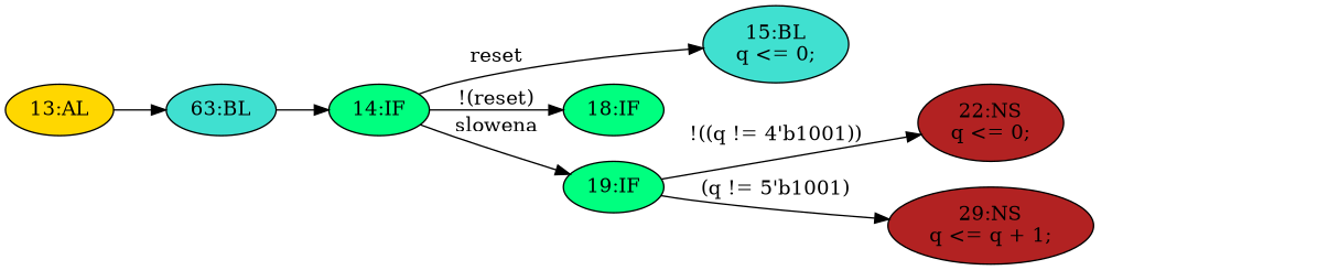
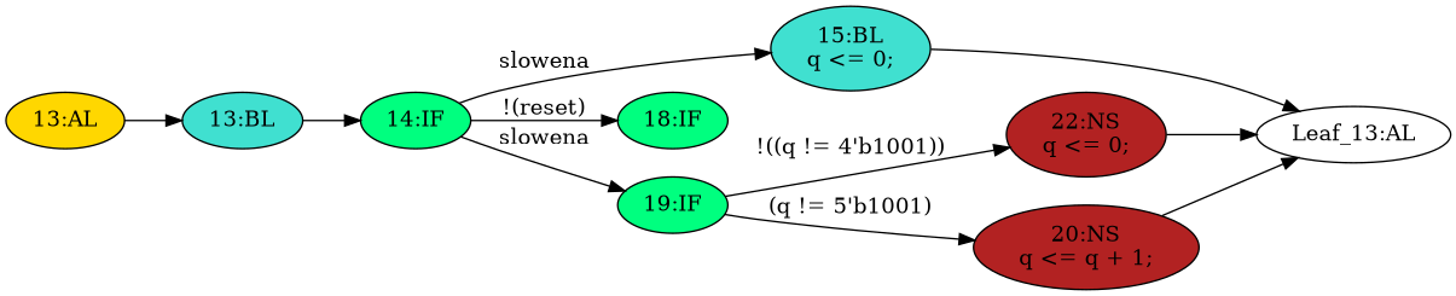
  strict digraph {
    rankdir=LR
    node [fillcolor=springgreen statements="[]" style=filled typ=IfStatement]
    edge [cond="[]" lineno=None]
    n1 [ast="<pyverilog.vparser.ast.Always object at 0x7f2a93aa1390>" clk_sens=True fillcolor=gold label="13:AL" sens="['clk']" typ=Always use_var="['reset', 'q', 'slowena']"]
-   n2 [ast="<pyverilog.vparser.ast.Block object at 0x7f2a93aa1550>" fillcolor=turquoise label="63:BL" typ=Block]
+   n2 [ast="<pyverilog.vparser.ast.Block object at 0x7f2a93aa1550>" fillcolor=turquoise label="13:BL" typ=Block]
    n3 [ast="<pyverilog.vparser.ast.IfStatement object at 0x7f2a93aa1590>" label="14:IF"]
    n4 [ast="<pyverilog.vparser.ast.Block object at 0x7f2a93aa1b10>" fillcolor=turquoise label="15:BL\nq <= 0;" statements="[<pyverilog.vparser.ast.NonblockingSubstitution object at 0x7f2a93aa1b50>]" typ=Block]
    n5 [ast="<pyverilog.vparser.ast.IfStatement object at 0x7f2a93aa1610>" label="18:IF"]
    n6 [ast="<pyverilog.vparser.ast.IfStatement object at 0x7f2a93aa1690>" label="19:IF"]
+   n7 [def_var="['q']" label="Leaf_13:AL" fillcolor="" statements="" style="" typ=""]
    n8 [ast="<pyverilog.vparser.ast.NonblockingSubstitution object at 0x7f2a93aa16d0>" fillcolor=firebrick label="22:NS\nq <= 0;" statements="[<pyverilog.vparser.ast.NonblockingSubstitution object at 0x7f2a93aa16d0>]" typ=NonblockingSubstitution]
-   n9 [ast="<pyverilog.vparser.ast.NonblockingSubstitution object at 0x7f2a93aa1850>" fillcolor=firebrick label="29:NS\nq <= q + 1;" statements="[<pyverilog.vparser.ast.NonblockingSubstitution object at 0x7f2a93aa1850>]" typ=NonblockingSubstitution]
+   n9 [ast="<pyverilog.vparser.ast.NonblockingSubstitution object at 0x7f2a93aa1850>" fillcolor=firebrick label="20:NS\nq <= q + 1;" statements="[<pyverilog.vparser.ast.NonblockingSubstitution object at 0x7f2a93aa1850>]" typ=NonblockingSubstitution]
    n1 -> n2
    n2 -> n3
-   n3 -> n4 [cond="['reset']" label=reset lineno=14]
+   n3 -> n4 [cond="['reset']" label=slowena lineno=14]
    n3 -> n5 [cond="['reset']" label="!(reset)" lineno=14]
    n3 -> n6 [cond="['slowena']" label=slowena lineno=18]
+   n4 -> n7
    n6 -> n8 [cond="['q']" label="!((q != 4'b1001))" lineno=19]
    n6 -> n9 [cond="['q']" label="(q != 5'b1001)" lineno=19]
+   n8 -> n7
+   n9 -> n7
  }
